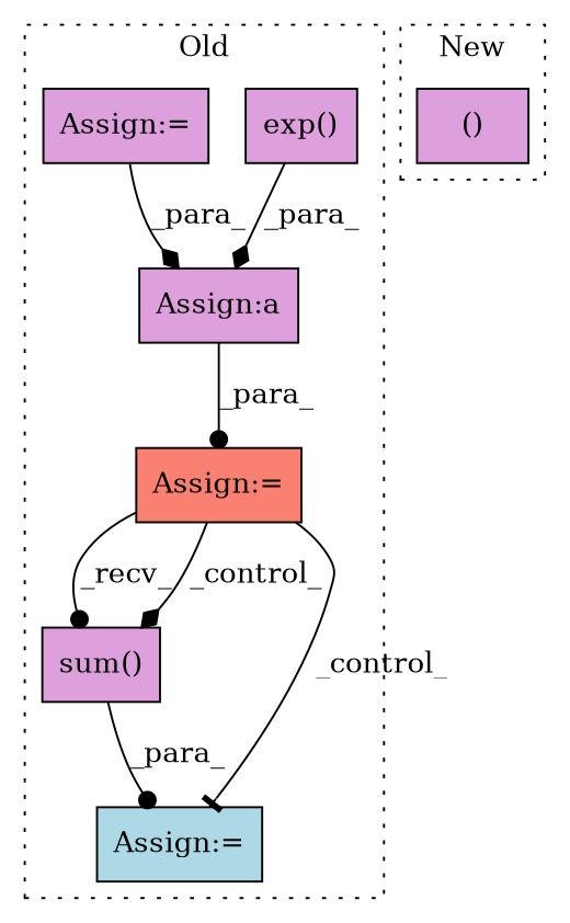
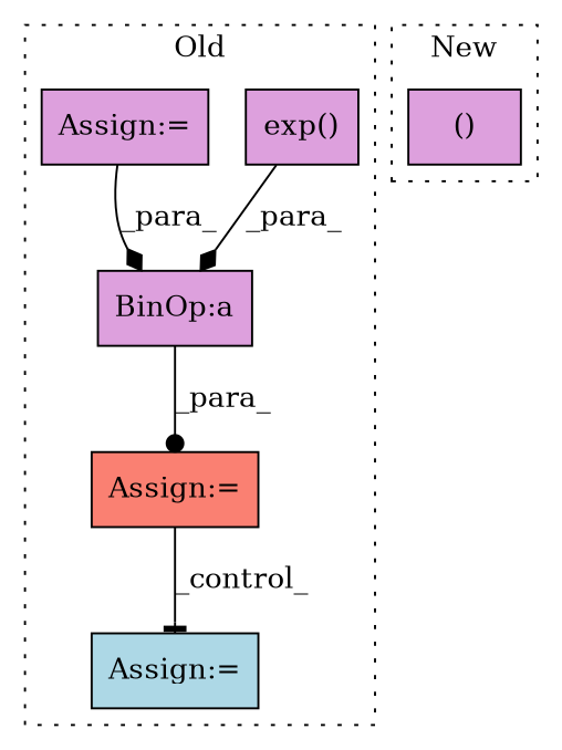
  digraph {
    node [a=68 fillcolor=plum l=3 shape=box style=filled]
    edge [arrowhead=diamond]
    n1 [a=75 l=18 label="exp()" s=1760]
    n2 [fillcolor=salmon label="Assign:=" s=2043]
-   n3 [a=82 label="Assign:a" s=1757]
+   n3 [a=82 label="BinOp:a" s=1757]
    n4 [label="Assign:=" s=1682]
-   n5 [a=75 l=20 label="sum()" s=2142]
    n6 [fillcolor=lightblue label="Assign:=" s=2139]
    n7 [a=54 l=21 label="()" s=1966]
    subgraph cluster_1 {
      label=Old
      style=dotted
      n1
      n2
      n3
      n4
-     n5
      n6
    }
    subgraph cluster_2 {
      label=New
      style=dotted
      n7
    }
    n1 -> n3 [label=_para_]
-   n2 -> n5 [arrowhead=dot label=_recv_]
-   n2 -> n5 [label=_control_]
    n2 -> n6 [arrowhead=tee label=_control_]
    n3 -> n2 [arrowhead=dot label=_para_]
    n4 -> n3 [label=_para_]
-   n5 -> n6 [arrowhead=dot label=_para_]
  }
